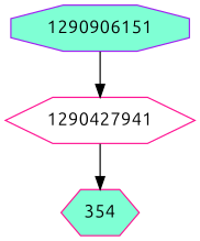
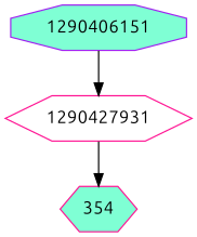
  strict digraph {
    fontname=Ubuntu
    node [color=deeppink fillcolor=aquamarine fontname=Ubuntu shape=hexagon style=filled]
    edge [fontname=Ubuntu]
-   1290427931 [fillcolor=white label=1290427941]
+   1290427931 [fillcolor=white]
    354
-   1290406151 [color=purple shape=octagon label=1290906151]
+   1290406151 [color=purple shape=octagon]
    1290427931 -> 354
    1290406151 -> 1290427931
  }
